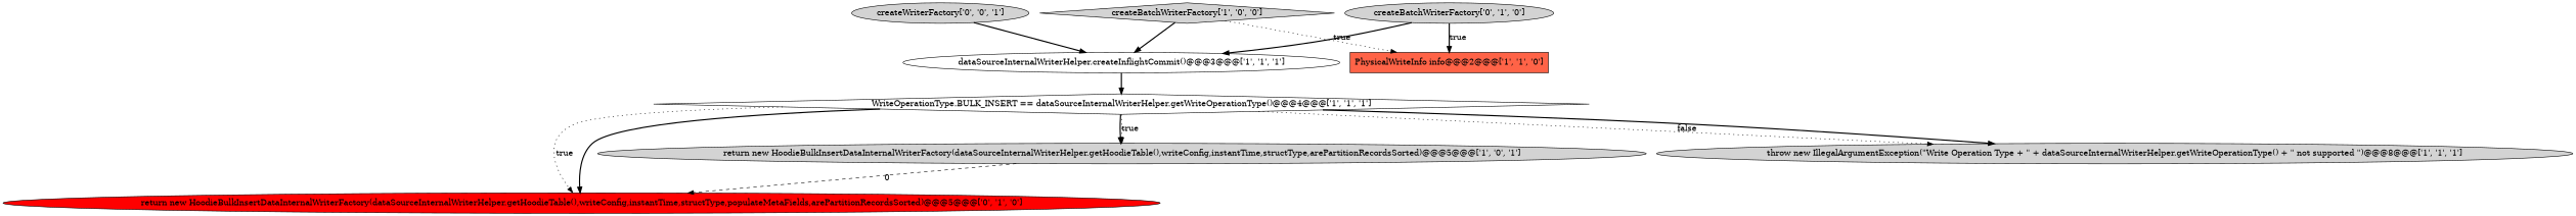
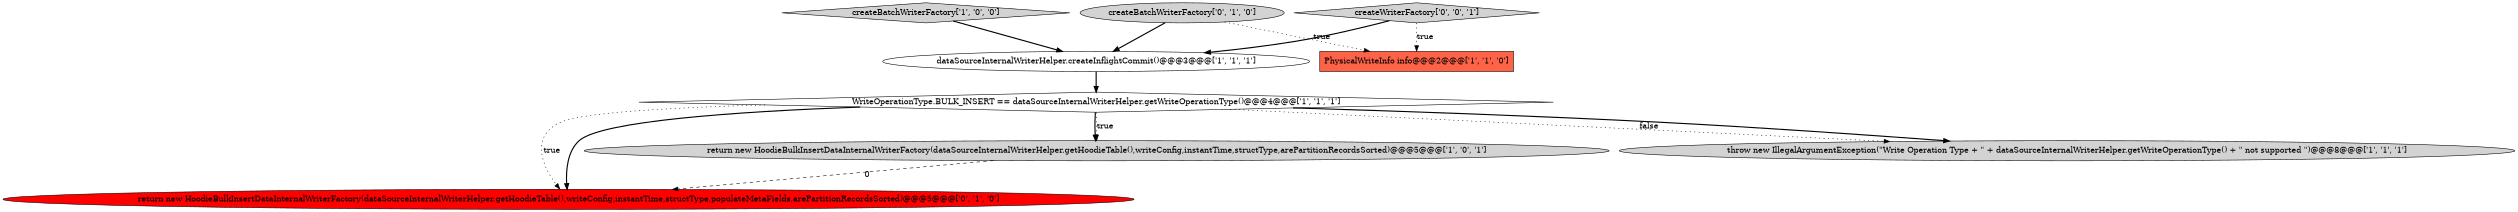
  digraph {
    node [fillcolor=lightgray shape=ellipse style=filled]
    edge [style=bold]
    n1 [label="createBatchWriterFactory['0', '1', '0']"]
    n2 [fillcolor=white label="dataSourceInternalWriterHelper.createInflightCommit()@@@3@@@['1', '1', '1']"]
    n3 [fillcolor=tomato label="PhysicalWriteInfo info@@@2@@@['1', '1', '0']" shape=box]
    n4 [fillcolor=white label="WriteOperationType.BULK_INSERT == dataSourceInternalWriterHelper.getWriteOperationType()@@@4@@@['1', '1', '1']" shape=diamond]
    n5 [label="return new HoodieBulkInsertDataInternalWriterFactory(dataSourceInternalWriterHelper.getHoodieTable(),writeConfig,instantTime,structType,arePartitionRecordsSorted)@@@5@@@['1', '0', '1']"]
    n6 [fillcolor=red label="return new HoodieBulkInsertDataInternalWriterFactory(dataSourceInternalWriterHelper.getHoodieTable(),writeConfig,instantTime,structType,populateMetaFields,arePartitionRecordsSorted)@@@5@@@['0', '1', '0']"]
    n7 [label="throw new IllegalArgumentException(\"Write Operation Type + \" + dataSourceInternalWriterHelper.getWriteOperationType() + \" not supported \")@@@8@@@['1', '1', '1']"]
    n8 [label="createBatchWriterFactory['1', '0', '0']" shape=diamond]
-   n9 [label="createWriterFactory['0', '0', '1']"]
+   n9 [label="createWriterFactory['0', '0', '1']" shape=diamond]
    n1 -> n2
-   n1 -> n3 [label=true]
+   n1 -> n3 [label=true style=dotted]
    n2 -> n4
    n4 -> n5
    n4 -> n5 [label=true style=dotted]
    n4 -> n6 [label=true style=dotted]
    n4 -> n6
    n4 -> n7 [label=false style=dotted]
    n4 -> n7
    n5 -> n6 [label=0 style=dashed]
    n8 -> n2
-   n8 -> n3 [label=true style=dotted]
+   n9 -> n3 [label=true style=dotted]
    n9 -> n2
  }
